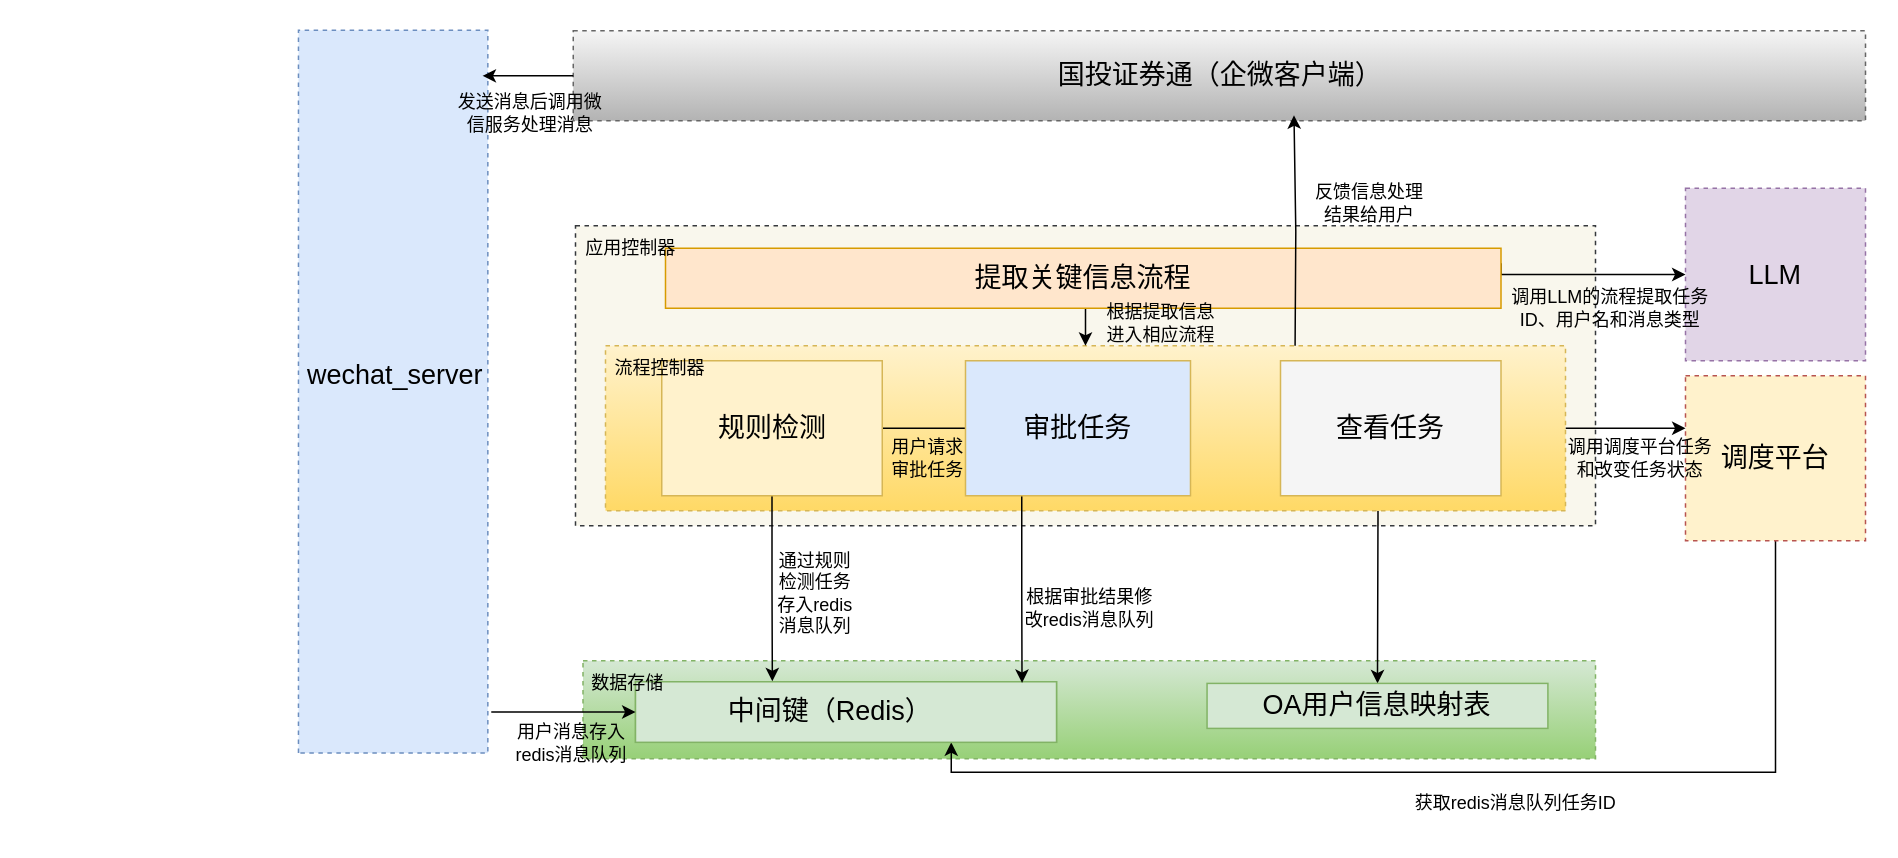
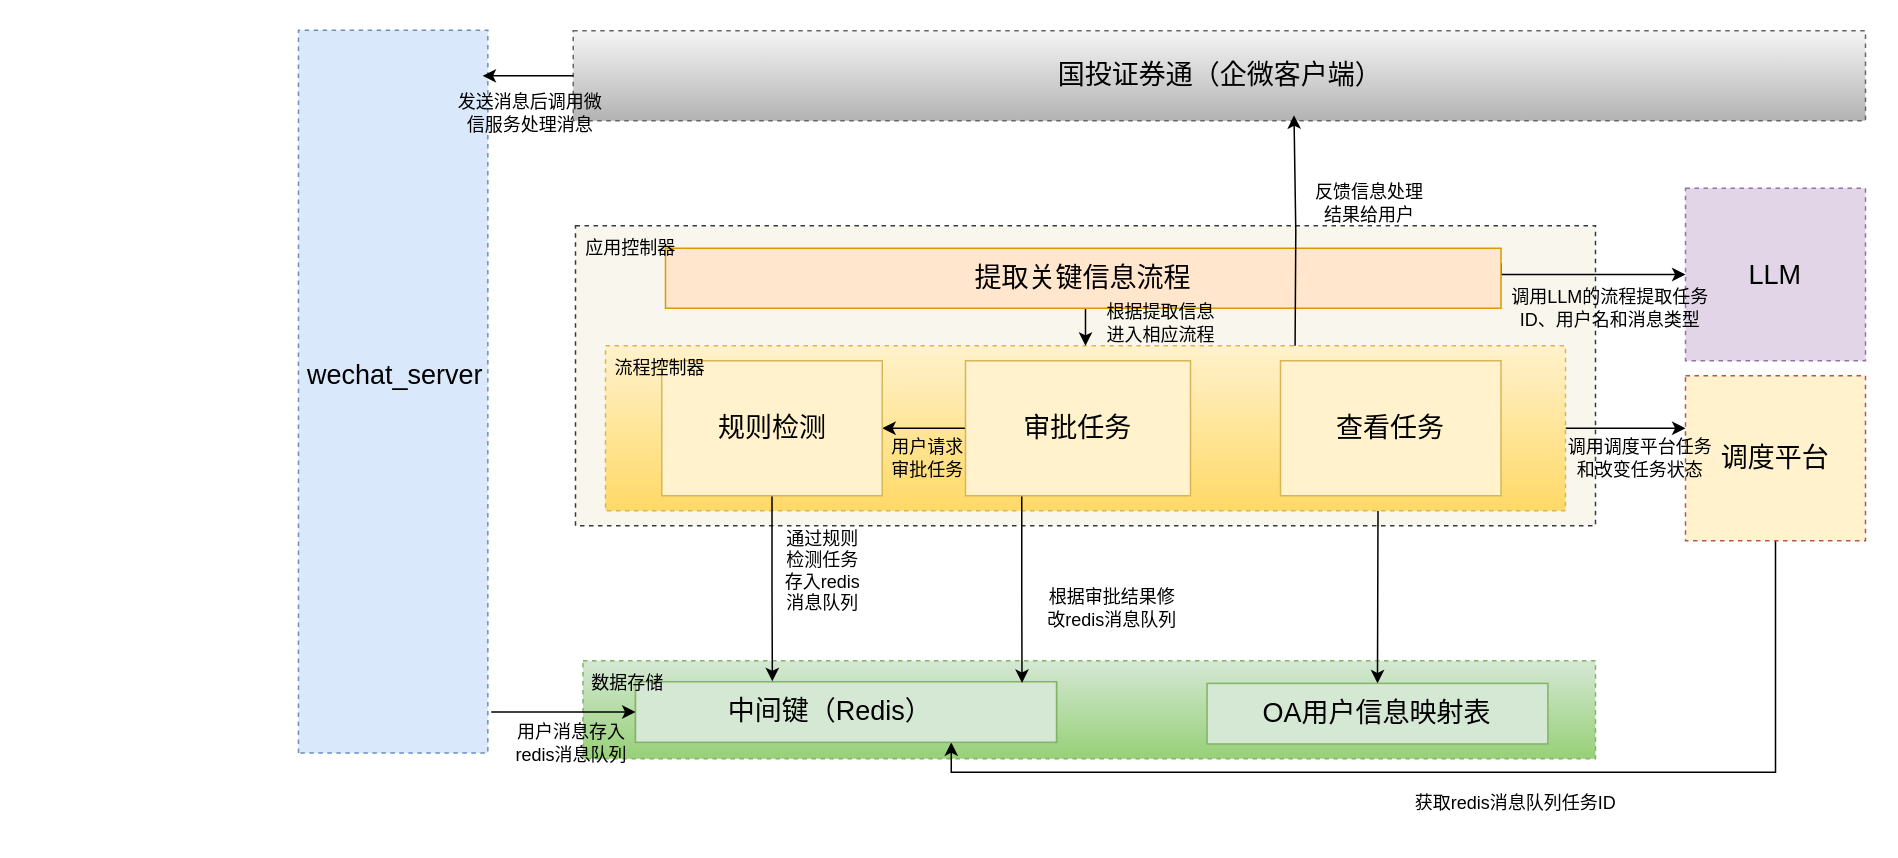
  <mxCell id="0" />
  <mxCell id="1" parent="0" />
  <mxCell id="2" value="" style="rounded=0;whiteSpace=wrap;html=1;container=0;dashed=1;fillColor=#d5e8d4;strokeColor=#82b366;gradientColor=#97d077;" parent="1" vertex="1"><mxGeometry x="388" y="440" width="675" height="65.29" as="geometry" /></mxCell>
  <mxCell id="3" style="edgeStyle=orthogonalEdgeStyle;rounded=0;orthogonalLoop=1;jettySize=auto;html=1;exitX=0.5;exitY=1;exitDx=0;exitDy=0;entryX=0.75;entryY=1;entryDx=0;entryDy=0;" edge="1" parent="1" source="4" target="13"><mxGeometry relative="1" as="geometry" /></mxCell>
  <mxCell id="4" value="&lt;font style=&quot;font-size: 18px;&quot;&gt;调度平台&lt;/font&gt;" style="rounded=0;whiteSpace=wrap;html=1;dashed=1;fillColor=#fff2cc;strokeColor=#b85450;" parent="1" vertex="1"><mxGeometry x="1123" y="250" width="120" height="110" as="geometry" /></mxCell>
  <mxCell id="5" value="" style="rounded=0;whiteSpace=wrap;html=1;labelPosition=left;verticalLabelPosition=middle;align=right;verticalAlign=middle;container=0;dashed=1;fillColor=#f9f7ed;strokeColor=#36393d;" parent="1" vertex="1"><mxGeometry x="383" y="150" width="680" height="200" as="geometry" /></mxCell>
  <mxCell id="6" style="edgeStyle=orthogonalEdgeStyle;rounded=0;orthogonalLoop=1;jettySize=auto;html=1;entryX=0.5;entryY=0;entryDx=0;entryDy=0;" edge="1" parent="1" target="10"><mxGeometry relative="1" as="geometry"><mxPoint x="918" y="350" as="sourcePoint" /><Array as="points"><mxPoint x="918" y="340" /></Array></mxGeometry></mxCell>
  <mxCell id="7" style="edgeStyle=orthogonalEdgeStyle;rounded=0;orthogonalLoop=1;jettySize=auto;html=1;exitX=1;exitY=0.5;exitDx=0;exitDy=0;" edge="1" parent="1" source="8"><mxGeometry relative="1" as="geometry"><mxPoint x="1123" y="285" as="targetPoint" /></mxGeometry></mxCell>
  <mxCell id="8" value="" style="rounded=0;whiteSpace=wrap;html=1;dashed=1;fillColor=#fff2cc;strokeColor=#d6b656;gradientColor=#ffd966;" vertex="1" parent="1"><mxGeometry x="403" y="230" width="640" height="110" as="geometry" /></mxCell>
  <mxCell id="9" value="&lt;font style=&quot;font-size: 18px;&quot;&gt;国投证券通（企微客户端）&lt;/font&gt;" style="rounded=0;whiteSpace=wrap;html=1;dashed=1;fillColor=#f5f5f5;strokeColor=#666666;gradientColor=#b3b3b3;" parent="1" vertex="1"><mxGeometry x="381.5" y="20" width="861.5" height="60" as="geometry" /></mxCell>
- <mxCell id="10" value="&lt;font style=&quot;font-size: 18px;&quot;&gt;OA用户信息映射表&lt;/font&gt;" style="rounded=0;whiteSpace=wrap;html=1;container=0;fillColor=#d5e8d4;strokeColor=#82b366;" parent="1" vertex="1"><mxGeometry x="804.04" y="455.095" width="227.228" height="30" as="geometry" /></mxCell>
+ <mxCell id="10" value="&lt;font style=&quot;font-size: 18px;&quot;&gt;OA用户信息映射表&lt;/font&gt;" style="rounded=0;whiteSpace=wrap;html=1;container=0;fillColor=#d5e8d4;strokeColor=#82b366;" parent="1" vertex="1"><mxGeometry x="804.04" y="455.095" width="227.228" height="40.38" as="geometry" /></mxCell>
  <mxCell id="11" value="&lt;font style=&quot;font-size: 18px;&quot;&gt;LLM&lt;/font&gt;" style="rounded=0;whiteSpace=wrap;html=1;dashed=1;fillColor=#e1d5e7;strokeColor=#9673a6;" parent="1" vertex="1"><mxGeometry x="1123" y="125" width="120" height="115" as="geometry" /></mxCell>
  <mxCell id="12" value="" style="group;fillColor=#d5e8d4;strokeColor=#82b366;" parent="1" vertex="1" connectable="0"><mxGeometry x="423.004" y="454.005" width="280.693" height="40.38" as="geometry" /></mxCell>
  <mxCell id="13" value="" style="rounded=0;whiteSpace=wrap;html=1;container=0;fillColor=#d5e8d4;strokeColor=#82b366;" parent="12" vertex="1"><mxGeometry width="280.693" height="40.38" as="geometry" /></mxCell>
  <mxCell id="14" value="&lt;font style=&quot;font-size: 18px;&quot;&gt;中间键（Redis）&lt;/font&gt;" style="text;html=1;align=center;verticalAlign=middle;whiteSpace=wrap;rounded=0;container=0;" parent="12" vertex="1"><mxGeometry x="50" y="5" width="159.8" height="30.28" as="geometry" /></mxCell>
  <mxCell id="15" value="数据存储" style="text;html=1;align=center;verticalAlign=middle;whiteSpace=wrap;rounded=0;" vertex="1" parent="12"><mxGeometry x="-35.004" y="-14.005" width="60" height="30" as="geometry" /></mxCell>
- <mxCell id="16" value="&lt;font style=&quot;font-size: 18px;&quot;&gt;查看任务&lt;/font&gt;" style="rounded=0;whiteSpace=wrap;html=1;fillColor=#f5f5f5;strokeColor=#d6b656;" parent="1" vertex="1"><mxGeometry x="853" y="240" width="147" height="90" as="geometry" /></mxCell>
- <mxCell id="17" style="edgeStyle=orthogonalEdgeStyle;rounded=0;orthogonalLoop=1;jettySize=auto;html=1;exitX=0;exitY=0.5;exitDx=0;exitDy=0;entryX=1;entryY=0.5;entryDx=0;entryDy=0;endArrow=none;" edge="1" parent="1" source="19" target="27"><mxGeometry relative="1" as="geometry" /></mxCell>
+ <mxCell id="16" value="&lt;font style=&quot;font-size: 18px;&quot;&gt;查看任务&lt;/font&gt;" style="rounded=0;whiteSpace=wrap;html=1;fillColor=#fff2cc;strokeColor=#d6b656;" parent="1" vertex="1"><mxGeometry x="853" y="240" width="147" height="90" as="geometry" /></mxCell>
+ <mxCell id="17" style="edgeStyle=orthogonalEdgeStyle;rounded=0;orthogonalLoop=1;jettySize=auto;html=1;exitX=0;exitY=0.5;exitDx=0;exitDy=0;entryX=1;entryY=0.5;entryDx=0;entryDy=0;" edge="1" parent="1" source="19" target="27"><mxGeometry relative="1" as="geometry" /></mxCell>
  <mxCell id="18" style="edgeStyle=orthogonalEdgeStyle;rounded=0;orthogonalLoop=1;jettySize=auto;html=1;exitX=0.25;exitY=1;exitDx=0;exitDy=0;entryX=0.918;entryY=0.019;entryDx=0;entryDy=0;entryPerimeter=0;" edge="1" parent="1" source="19" target="13"><mxGeometry relative="1" as="geometry" /></mxCell>
- <mxCell id="19" value="&lt;font style=&quot;font-size: 18px;&quot;&gt;审批任务&lt;/font&gt;" style="rounded=0;whiteSpace=wrap;html=1;fillColor=#dae8fc;strokeColor=#d6b656;" parent="1" vertex="1"><mxGeometry x="643" y="240" width="150" height="90" as="geometry" /></mxCell>
+ <mxCell id="19" value="&lt;font style=&quot;font-size: 18px;&quot;&gt;审批任务&lt;/font&gt;" style="rounded=0;whiteSpace=wrap;html=1;fillColor=#fff2cc;strokeColor=#d6b656;" parent="1" vertex="1"><mxGeometry x="643" y="240" width="150" height="90" as="geometry" /></mxCell>
  <mxCell id="20" value="" style="whiteSpace=wrap;html=1;dashed=1;fillColor=#dae8fc;strokeColor=#6c8ebf;flipV=0;rotation=270;" parent="1" vertex="1"><mxGeometry x="20.5" y="197.5" width="481.88" height="126.25" as="geometry" /></mxCell>
  <mxCell id="21" value="发送消息后调用微信服务处理消息" style="text;html=1;align=center;verticalAlign=middle;whiteSpace=wrap;rounded=0;" vertex="1" parent="1"><mxGeometry x="303" y="60" width="100" height="30" as="geometry" /></mxCell>
  <mxCell id="22" value="反馈信息处理结果给用户" style="text;html=1;align=center;verticalAlign=middle;whiteSpace=wrap;rounded=0;" vertex="1" parent="1"><mxGeometry x="873" y="120" width="79" height="30" as="geometry" /></mxCell>
  <mxCell id="23" style="edgeStyle=orthogonalEdgeStyle;rounded=0;orthogonalLoop=1;jettySize=auto;html=1;exitX=0.5;exitY=1;exitDx=0;exitDy=0;entryX=0.5;entryY=0;entryDx=0;entryDy=0;" edge="1" parent="1" source="25" target="8"><mxGeometry relative="1" as="geometry" /></mxCell>
  <mxCell id="24" style="edgeStyle=orthogonalEdgeStyle;rounded=0;orthogonalLoop=1;jettySize=auto;html=1;exitX=1;exitY=0.25;exitDx=0;exitDy=0;entryX=0;entryY=0.5;entryDx=0;entryDy=0;" edge="1" parent="1" source="25" target="11"><mxGeometry relative="1" as="geometry"><Array as="points"><mxPoint x="1000" y="183" /></Array></mxGeometry></mxCell>
  <mxCell id="25" value="&lt;font style=&quot;font-size: 18px;&quot;&gt;提取关键信息流程&lt;/font&gt;" style="rounded=0;whiteSpace=wrap;html=1;fillColor=#ffe6cc;strokeColor=#d79b00;" vertex="1" parent="1"><mxGeometry x="443" y="165" width="557" height="40" as="geometry" /></mxCell>
  <mxCell id="26" style="edgeStyle=orthogonalEdgeStyle;rounded=0;orthogonalLoop=1;jettySize=auto;html=1;exitX=0.5;exitY=1;exitDx=0;exitDy=0;entryX=0.325;entryY=-0.007;entryDx=0;entryDy=0;entryPerimeter=0;" edge="1" parent="1" source="27" target="13"><mxGeometry relative="1" as="geometry" /></mxCell>
  <mxCell id="27" value="&lt;font style=&quot;font-size: 18px;&quot;&gt;规则检测&lt;/font&gt;" style="rounded=0;whiteSpace=wrap;html=1;fillColor=#fff2cc;strokeColor=#d6b656;" parent="1" vertex="1"><mxGeometry x="440.5" y="240" width="147" height="90" as="geometry" /></mxCell>
  <mxCell id="28" value="调用LLM的流程提取任务ID、用户名和消息类型" style="text;html=1;align=center;verticalAlign=middle;whiteSpace=wrap;rounded=0;" vertex="1" parent="1"><mxGeometry x="1003" y="190" width="140" height="30" as="geometry" /></mxCell>
  <mxCell id="29" value="流程控制器" style="text;html=1;align=center;verticalAlign=middle;whiteSpace=wrap;rounded=0;" vertex="1" parent="1"><mxGeometry x="403" y="230" width="73" height="30" as="geometry" /></mxCell>
  <mxCell id="30" value="用户请求审批任务" style="text;html=1;align=center;verticalAlign=middle;whiteSpace=wrap;rounded=0;" vertex="1" parent="1"><mxGeometry x="587.5" y="290" width="60" height="30" as="geometry" /></mxCell>
  <mxCell id="31" value="调用调度平台任务和改变任务状态" style="text;html=1;align=center;verticalAlign=middle;whiteSpace=wrap;rounded=0;" vertex="1" parent="1"><mxGeometry x="1043" y="290" width="100" height="30" as="geometry" /></mxCell>
  <mxCell id="32" value="根据提取信息进入相应流程" style="text;html=1;align=center;verticalAlign=middle;whiteSpace=wrap;rounded=0;" vertex="1" parent="1"><mxGeometry x="733" y="200" width="81" height="30" as="geometry" /></mxCell>
- <mxCell id="33" value="根据审批结果修改redis消息队列" style="text;html=1;align=center;verticalAlign=middle;whiteSpace=wrap;rounded=0;" vertex="1" parent="1"><mxGeometry x="680.5" y="390" width="90" height="30" as="geometry" /></mxCell>
- <mxCell id="34" value="通过规则检测任务存入redis消息队列" style="text;html=1;align=center;verticalAlign=middle;whiteSpace=wrap;rounded=0;" vertex="1" parent="1"><mxGeometry x="513" y="380" width="60" height="30" as="geometry" /></mxCell>
+ <mxCell id="33" value="根据审批结果修改redis消息队列" style="text;html=1;align=center;verticalAlign=middle;whiteSpace=wrap;rounded=0;" vertex="1" parent="1"><mxGeometry x="695.5" y="390" width="90" height="30" as="geometry" /></mxCell>
+ <mxCell id="34" value="通过规则检测任务存入redis消息队列" style="text;html=1;align=center;verticalAlign=middle;whiteSpace=wrap;rounded=0;" vertex="1" parent="1"><mxGeometry x="518" y="365" width="60" height="30" as="geometry" /></mxCell>
  <mxCell id="35" value="获取redis消息队列任务ID" style="text;html=1;align=center;verticalAlign=middle;whiteSpace=wrap;rounded=0;" vertex="1" parent="1"><mxGeometry x="895.5" y="520" width="227.5" height="30" as="geometry" /></mxCell>
  <mxCell id="36" value="应用控制器" style="text;html=1;align=center;verticalAlign=middle;whiteSpace=wrap;rounded=0;" parent="1" vertex="1"><mxGeometry x="383" y="150" width="73.5" height="30" as="geometry" /></mxCell>
  <mxCell id="37" value="&lt;font style=&quot;font-size: 18px;&quot;&gt;wechat_server&lt;/font&gt;" style="text;html=1;align=center;verticalAlign=middle;whiteSpace=wrap;rounded=0;" vertex="1" parent="1"><mxGeometry x="213" y="235" width="100" height="30" as="geometry" /></mxCell>
  <mxCell id="38" value="用户消息存入redis消息队列" style="text;html=1;align=center;verticalAlign=middle;whiteSpace=wrap;rounded=0;" parent="1" vertex="1"><mxGeometry x="338" y="480" width="85" height="30" as="geometry" /></mxCell>
  <mxCell id="39" style="edgeStyle=orthogonalEdgeStyle;rounded=0;orthogonalLoop=1;jettySize=auto;html=1;exitX=0;exitY=0.5;exitDx=0;exitDy=0;entryX=0.937;entryY=0.972;entryDx=0;entryDy=0;entryPerimeter=0;" edge="1" parent="1" source="9" target="20"><mxGeometry relative="1" as="geometry" /></mxCell>
  <mxCell id="40" style="edgeStyle=orthogonalEdgeStyle;rounded=0;orthogonalLoop=1;jettySize=auto;html=1;exitX=0.057;exitY=1.018;exitDx=0;exitDy=0;entryX=0;entryY=0.5;entryDx=0;entryDy=0;exitPerimeter=0;" edge="1" parent="1" source="20" target="13"><mxGeometry relative="1" as="geometry" /></mxCell>
  <mxCell id="41" style="edgeStyle=orthogonalEdgeStyle;rounded=0;orthogonalLoop=1;jettySize=auto;html=1;exitX=1;exitY=0;exitDx=0;exitDy=0;entryX=0.767;entryY=0.94;entryDx=0;entryDy=0;entryPerimeter=0;" edge="1" parent="1"><mxGeometry relative="1" as="geometry"><mxPoint x="862.73" y="230" as="sourcePoint" /><mxPoint x="862.001" y="76.4" as="targetPoint" /></mxGeometry></mxCell>
